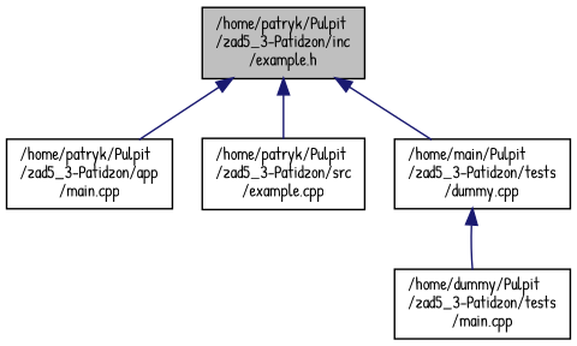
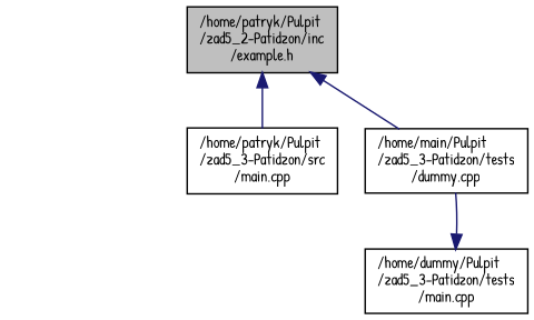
  digraph {
    fontname="Patrick Hand"
    node [color=black fillcolor=white fontname="Patrick Hand" fontsize=10 shape=record style=filled]
    edge [color=midnightblue dir=back fontname="Patrick Hand" fontsize=10 labelfontname=Helvetica labelfontsize=10 style=solid]
-   n1 [fillcolor=grey75 fontcolor=black height=0.2 label="/home/patryk/Pulpit\l/zad5_3-Patidzon/inc\l/example.h" width=0.4]
-   n2 [height=0.2 label="/home/patryk/Pulpit\l/zad5_3-Patidzon/app\l/main.cpp" width=0.4]
-   n3 [height=0.2 label="/home/patryk/Pulpit\l/zad5_3-Patidzon/src\l/example.cpp" width=0.4]
+   n1 [fillcolor=grey75 fontcolor=black height=0.2 label="/home/patryk/Pulpit\l/zad5_2-Patidzon/inc\l/example.h" width=0.4]
+   n3 [height=0.2 label="/home/patryk/Pulpit\l/zad5_3-Patidzon/src\l/main.cpp" width=0.4]
    n4 [height=0.2 label="/home/main/Pulpit\l/zad5_3-Patidzon/tests\l/dummy.cpp" width=0.4]
    n5 [height=0.2 label="/home/dummy/Pulpit\l/zad5_3-Patidzon/tests\l/main.cpp" width=0.4]
-   n1 -> n2
    n1 -> n3
    n1 -> n4
-   n4 -> n5
+   n5 -> n4
  }
